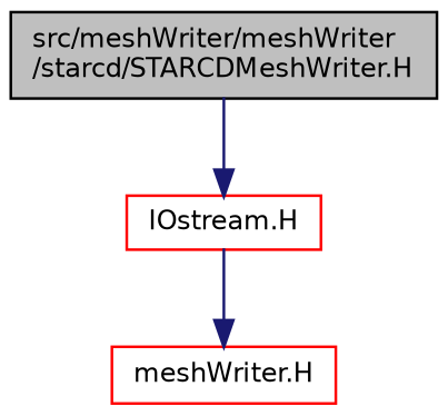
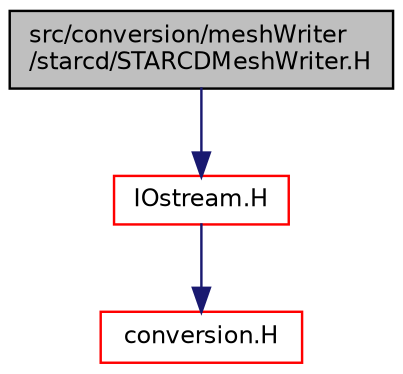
  digraph {
    node [color=red fontname=Helvetica fontsize=10 shape=record]
    edge [color=midnightblue fontname=Helvetica fontsize=10 labelfontname=Helvetica labelfontsize=10 style=solid]
-   n1 [color=black fillcolor=grey75 fontcolor=black height=0.2 label="src/meshWriter/meshWriter\l/starcd/STARCDMeshWriter.H" style=filled width=0.4]
+   n1 [color=black fillcolor=grey75 fontcolor=black height=0.2 label="src/conversion/meshWriter\l/starcd/STARCDMeshWriter.H" style=filled width=0.4]
    n2 [height=0.2 label="IOstream.H" width=0.4]
-   n3 [height=0.2 label="meshWriter.H" width=0.4]
+   n3 [height=0.2 label="conversion.H" width=0.4]
    n1 -> n2
    n2 -> n3
  }
